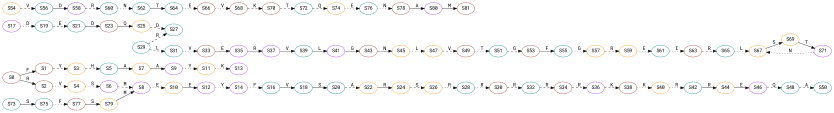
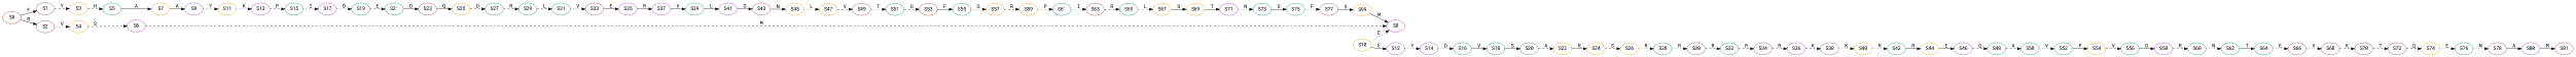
  strict digraph {
    fontname="Roboto Mono"
    rankdir=LR
    node [color=teal fontname="Roboto Mono"]
    edge [fontname="Roboto Mono" style=solid]
    S0 [color=brown]
    S1 [color=brown]
    S2 [color=brown]
    S3 [color=darkorange]
    S4 [color=darkorange]
    S5
    S6 [color=purple]
    S7 [color=darkorange]
    S8 [color=purple]
    S9 [color=purple]
    S10 [color=darkorange]
    S11 [color=darkorange]
    S12 [color=purple]
    S13 [color=purple]
    S14 [color=purple]
+   S15
    S16
    S17 [color=purple]
    S18
    S19
    S20
    S21
    S22 [color=darkorange]
    S23 [color=brown]
    S24 [color=darkorange]
    S25 [color=darkorange]
    S26 [color=darkorange]
    S27
    S28
    S29
    S30 [color=brown]
    S31
    S32
    S33 [color=brown]
    S34 [color=brown]
    S35 [color=purple]
    S36 [color=purple]
    S37 [color=purple]
    S38 [color=brown]
    S39
    S40 [color=darkorange]
    S41 [color=purple]
    S42
    S43 [color=brown]
    S44 [color=darkorange]
    S45 [color=darkorange]
    S46 [color=purple]
    S47 [color=darkorange]
    S48
    S49 [color=brown]
    S50
    S51
+   S52
    S53 [color=brown]
    S54 [color=darkorange]
    S55
    S56
    S57 [color=darkorange]
    S58 [color=purple]
    S59 [color=darkorange]
    S60
    S61
    S62
    S63 [color=brown]
    S64
    S65
    S66 [color=brown]
    S67 [color=darkorange]
    S68 [color=brown]
    S69 [color=darkorange]
    S70 [color=brown]
    S71 [color=purple]
-   S72
+   S72 [color=brown]
    S73
    S74 [color=darkorange]
    S75
    S76
    S77 [color=brown]
    S78 [color=brown]
-   S79 [color=darkorange]
+   S79 [color=darkorange label=S99]
    S80 [color=purple]
    S81 [color=brown]
    S0 -> S1 [label=F]
    S0 -> S2 [label=R]
    S1 -> S3 [label=Y style=dashed]
    S2 -> S4 [label=V style=dotted]
    S3 -> S5 [label=H style=dashed]
-   S4 -> S6 [label=S style=dotted]
+   S4 -> S6 [label=S style=dashed]
    S5 -> S7 [label=A]
    S6 -> S8 [label=M style=dashed]
    S7 -> S9 [label=A]
-   S8 -> S10 [label=E style=dotted]
+   S10 -> S8 [label=E style=dotted]
    S9 -> S11 [label=Y style=dotted]
    S10 -> S12 [label=E]
    S11 -> S13 [label=K style=dotted]
    S12 -> S14 [label=Y style=dotted]
-   S14 -> S16 [label=F style=dotted]
+   S13 -> S15 [label=P style=dashed]
+   S14 -> S16 [label=D style=dotted]
+   S15 -> S17 [label=I style=dotted]
    S16 -> S18 [label=V]
    S17 -> S19 [label=D style=dotted]
    S18 -> S20 [label=S]
    S19 -> S21 [label=E style=dashed]
    S20 -> S22 [label=A style=dashed]
    S21 -> S23 [label=D]
    S22 -> S24 [label=R]
    S23 -> S25 [label=Q]
    S24 -> S26 [label=S style=dashed]
    S25 -> S27 [label=D style=dashed]
    S26 -> S28 [label=R style=dotted]
-   S29 -> S27 [label=R style=dashed]
+   S27 -> S29 [label=R style=dashed]
    S28 -> S30 [label=R style=dotted]
    S29 -> S31 [label=L style=dashed]
    S30 -> S32 [label=R style=dashed]
    S31 -> S33 [label=V style=dotted]
    S32 -> S34 [label=R style=dashed]
    S33 -> S35 [label=E]
    S34 -> S36 [label=R style=dashed]
    S35 -> S37 [label=R]
    S36 -> S38 [label=K style=dashed]
    S37 -> S39 [label=V]
    S38 -> S40 [label=K style=dotted]
    S39 -> S41 [label=L]
    S40 -> S42 [label=R style=dotted]
    S41 -> S43 [label=G]
    S42 -> S44 [label=R]
    S43 -> S45 [label=N]
    S44 -> S46 [label=E]
    S45 -> S47 [label=L style=dotted]
    S46 -> S48 [label=Q style=dashed]
    S47 -> S49 [label=V style=dashed]
    S48 -> S50 [label=A style=dashed]
    S49 -> S51 [label=T style=dotted]
+   S50 -> S52 [label=V style=dotted]
    S51 -> S53 [label=G style=dashed]
+   S52 -> S54 [label=P]
    S53 -> S55 [label=F]
    S54 -> S56 [label=V style=dashed]
    S55 -> S57 [label=G style=dotted]
    S56 -> S58 [label=D]
    S57 -> S59 [label=R style=dashed]
    S58 -> S60 [label=R style=dashed]
-   S59 -> S61 [label=E style=dotted]
+   S59 -> S61 [label=P style=dotted]
    S60 -> S62 [label=N style=dotted]
    S61 -> S63 [label=I style=dotted]
    S62 -> S64 [label=T]
    S63 -> S65 [label=R style=dashed]
    S64 -> S66 [label=E style=dotted]
    S65 -> S67 [label=L style=dotted]
    S66 -> S68 [label=V style=dotted]
    S67 -> S69 [label=S]
    S68 -> S70 [label=K style=dashed]
    S69 -> S71 [label=T]
    S70 -> S72 [label=T style=dashed]
-   S71 -> S67 [label=N style=dotted]
+   S71 -> S73 [label=N style=dotted]
    S72 -> S74 [label=Q style=dashed]
    S73 -> S75 [label=S]
    S74 -> S76 [label=E style=dotted]
    S75 -> S77 [label=F style=dotted]
    S76 -> S78 [label=N style=dotted]
    S77 -> S79 [label=S]
    S78 -> S80 [label=A]
    S79 -> S8 [label=M]
    S80 -> S81 [label=M]
  }
